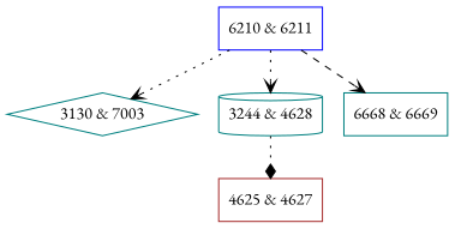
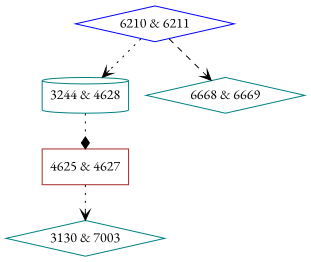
  digraph {
    fontname="EB Garamond"
    node [color=teal fontname="EB Garamond" shape=diamond]
    edge [arrowhead=vee fontname="EB Garamond" style=dotted]
    n1 [label="3130 & 7003"]
    n2 [label="3244 & 4628" shape=cylinder]
    n3 [color=brown label="4625 & 4627" shape=box]
-   n4 [color=blue label="6210 & 6211" shape=box]
-   n5 [label="6668 & 6669" shape=box]
+   n4 [color=blue label="6210 & 6211"]
+   n5 [label="6668 & 6669"]
    n2 -> n3 [arrowhead=diamond]
-   n4 -> n1
+   n3 -> n1
    n4 -> n2
    n4 -> n5 [style=dashed]
  }
